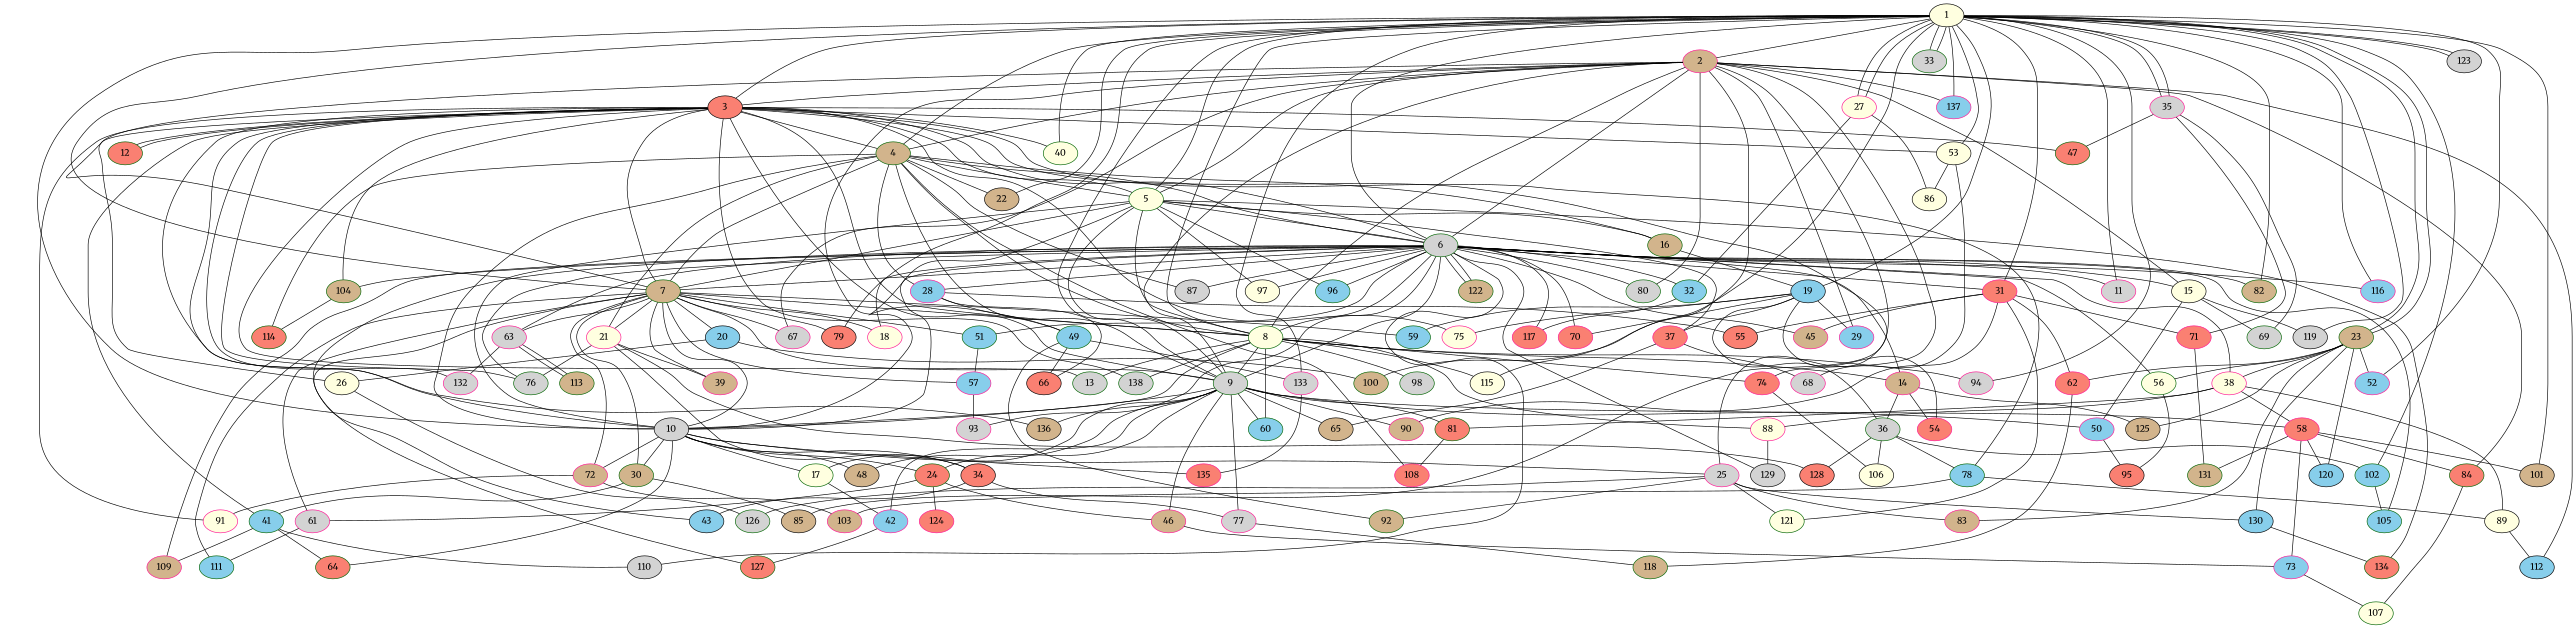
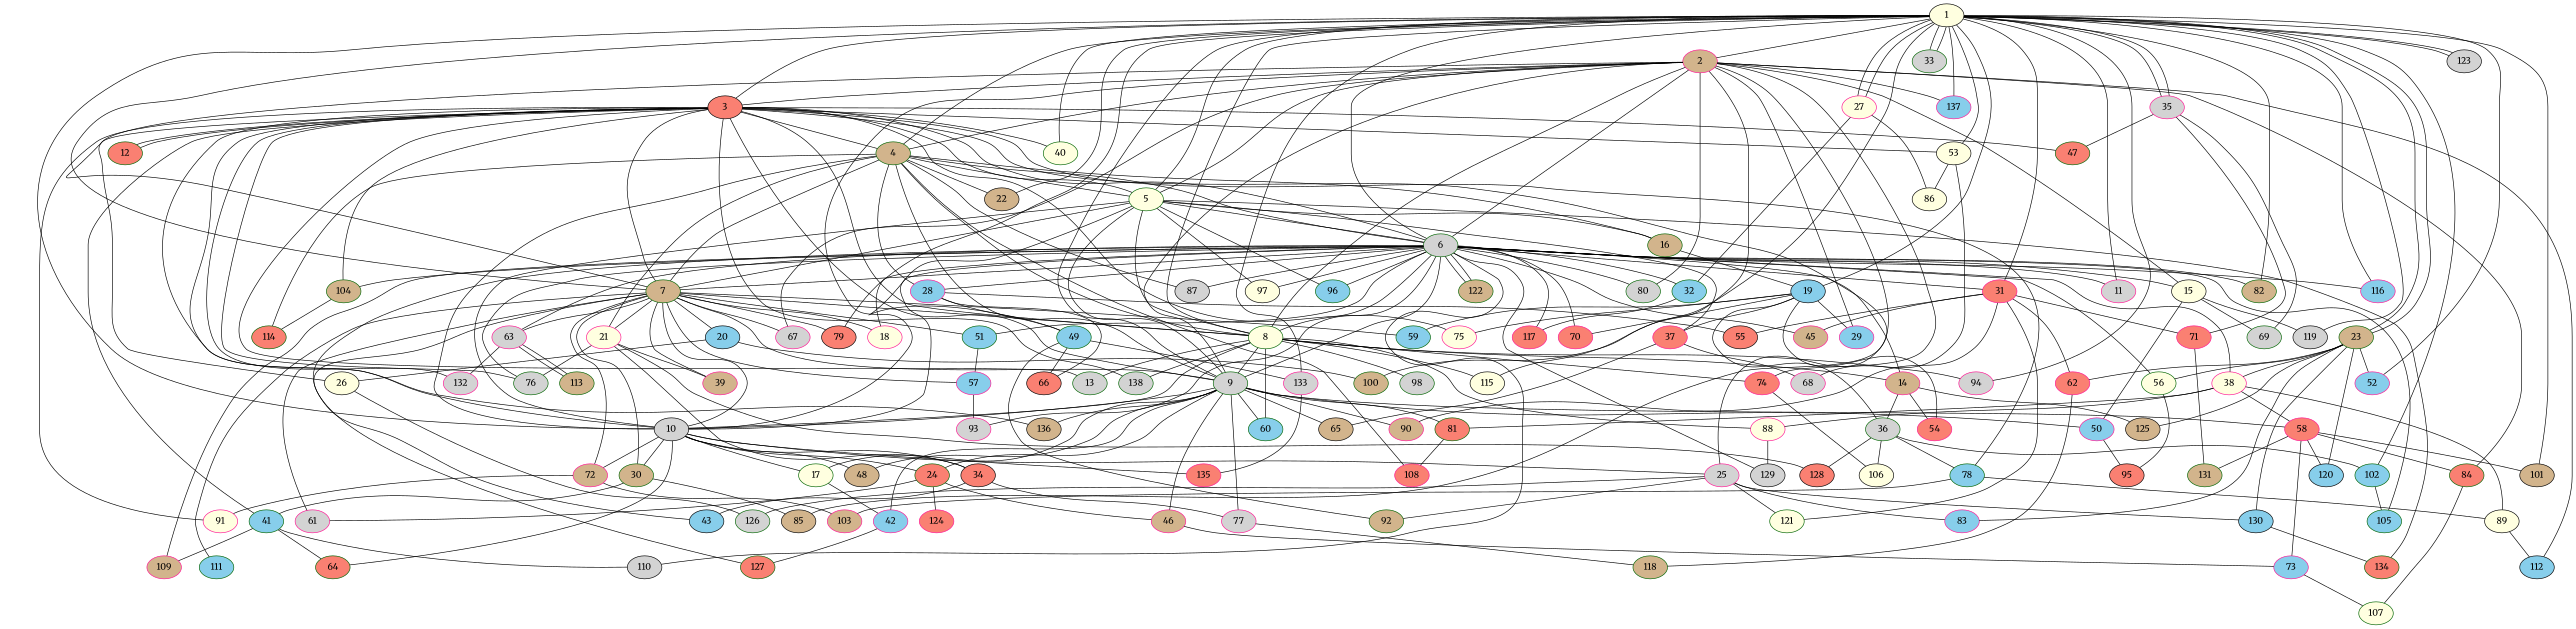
  graph {
    fontname=Merriweather
    node [color=darkgreen fillcolor=tan fontname=Merriweather style=filled]
    edge [fontname=Merriweather]
    1 [color=black fillcolor=lightyellow]
    2 [color=deeppink]
    3 [color=black fillcolor=salmon]
    4
    5 [fillcolor=lightyellow]
    6 [fillcolor=lightgrey]
    7
    8 [fillcolor=lightyellow]
    9 [fillcolor=lightgrey]
    10 [color=black fillcolor=lightgrey]
    11 [color=deeppink fillcolor=lightgrey]
    19 [color=black fillcolor=skyblue]
    22 [color=black]
    23
    27 [color=deeppink fillcolor=lightyellow]
    31 [color=deeppink fillcolor=salmon]
    33 [fillcolor=lightgrey]
    35 [color=deeppink fillcolor=lightgrey]
    40 [fillcolor=lightyellow]
    52 [color=deeppink fillcolor=skyblue]
    53 [color=black fillcolor=lightyellow]
    79 [color=black fillcolor=salmon]
    82
    94 [color=deeppink fillcolor=lightgrey]
    100
    101 [color=black]
    102 [fillcolor=skyblue]
    116 [color=deeppink fillcolor=skyblue]
    119 [color=black fillcolor=lightgrey]
    123 [color=black fillcolor=lightgrey]
    133 [color=deeppink fillcolor=lightgrey]
    137 [color=deeppink fillcolor=skyblue]
    15 [color=black fillcolor=lightyellow]
    29 [color=deeppink fillcolor=skyblue]
    67 [color=deeppink fillcolor=lightgrey]
    74 [color=deeppink fillcolor=salmon]
    80 [fillcolor=lightgrey]
    84 [fillcolor=salmon]
    85 [color=black]
    112 [color=black fillcolor=skyblue]
    115 [color=black fillcolor=lightyellow]
    12 [fillcolor=salmon]
    13 [fillcolor=lightgrey]
    25 [color=deeppink fillcolor=lightgrey]
    26 [color=black fillcolor=lightyellow]
    41 [fillcolor=skyblue]
    47 [fillcolor=salmon]
    75 [color=deeppink fillcolor=lightyellow]
    76 [fillcolor=lightgrey]
    78 [fillcolor=skyblue]
    91 [color=deeppink fillcolor=lightyellow]
    104
    132 [color=deeppink fillcolor=lightgrey]
    136 [color=black]
    138 [fillcolor=lightgrey]
    16
    21 [color=deeppink fillcolor=lightyellow]
    28 [color=deeppink fillcolor=skyblue]
    87 [color=black fillcolor=lightgrey]
    108 [color=deeppink fillcolor=salmon]
    114 [fillcolor=salmon]
    37 [color=deeppink fillcolor=salmon]
    49 [fillcolor=skyblue]
    96 [fillcolor=skyblue]
    97 [color=black fillcolor=lightyellow]
    134 [fillcolor=salmon]
    14 [color=deeppink]
    18 [color=deeppink fillcolor=lightyellow]
    32 [fillcolor=skyblue]
    38 [color=deeppink fillcolor=lightyellow]
    43 [color=black fillcolor=skyblue]
    45 [color=deeppink]
    51 [fillcolor=skyblue]
    56 [fillcolor=lightyellow]
    63 [color=deeppink fillcolor=lightgrey]
    70 [color=deeppink fillcolor=salmon]
    93 [color=deeppink fillcolor=lightgrey]
    105 [fillcolor=skyblue]
    109 [color=deeppink]
    110 [color=black fillcolor=lightgrey]
    117 [color=deeppink fillcolor=salmon]
    122
    129 [color=black fillcolor=lightgrey]
    20 [color=black fillcolor=skyblue]
    30
    39 [color=deeppink]
    57 [color=deeppink fillcolor=skyblue]
    59 [fillcolor=skyblue]
    61 [color=deeppink fillcolor=lightgrey]
    72 [color=deeppink]
    111 [fillcolor=skyblue]
    127 [fillcolor=salmon]
    60 [fillcolor=skyblue]
    88 [color=deeppink fillcolor=lightyellow]
    98 [fillcolor=lightgrey]
    17 [fillcolor=lightyellow]
    24 [fillcolor=salmon]
    42 [color=deeppink fillcolor=skyblue]
    46 [color=deeppink]
    48 [color=black]
    50 [color=deeppink fillcolor=skyblue]
    58 [color=deeppink fillcolor=salmon]
    65 [color=black]
    77 [color=deeppink fillcolor=lightgrey]
    81 [fillcolor=salmon]
    90 [color=deeppink]
    34 [color=black fillcolor=salmon]
    64 [fillcolor=salmon]
    135 [color=deeppink fillcolor=salmon]
    36 [fillcolor=lightgrey]
    54 [color=deeppink fillcolor=salmon]
    125 [color=black]
    62 [color=deeppink fillcolor=salmon]
-   83 [color=deeppink]
+   83 [color=deeppink fillcolor=skyblue]
    120 [color=black fillcolor=skyblue]
    130 [color=black fillcolor=skyblue]
    86 [color=black fillcolor=lightyellow]
    121 [fillcolor=lightyellow]
    55 [color=black fillcolor=salmon]
    71 [color=deeppink fillcolor=salmon]
    69 [fillcolor=lightgrey]
    68 [color=deeppink fillcolor=lightgrey]
    106 [color=black fillcolor=lightyellow]
    107 [fillcolor=lightyellow]
    92
    126 [fillcolor=lightgrey]
    89 [color=black fillcolor=lightyellow]
    103 [color=deeppink]
    128 [color=black fillcolor=salmon]
    66 [color=black fillcolor=salmon]
    95 [color=black fillcolor=salmon]
    113
    124 [color=deeppink fillcolor=salmon]
    73 [color=deeppink fillcolor=skyblue]
    131
    118
    1 -- 2
    1 -- 3
    1 -- 4
    1 -- 5
    1 -- 6
    1 -- 7
    1 -- 8
    1 -- 9
    1 -- 10
    1 -- 11
    1 -- 19
    1 -- 22
    1 -- 23
    1 -- 23
    1 -- 27
    1 -- 27
    1 -- 31
    1 -- 33
    1 -- 33
    1 -- 35
    1 -- 35
    1 -- 40
    1 -- 52
    1 -- 53
    1 -- 79
    1 -- 82
    1 -- 94
    1 -- 100
    1 -- 101
    1 -- 102
    1 -- 116
    1 -- 119
    1 -- 123
    1 -- 123
    1 -- 133
    1 -- 137
    2 -- 3
    2 -- 4
    2 -- 5
    2 -- 6
    2 -- 7
    2 -- 8
    2 -- 9
    2 -- 10
    2 -- 137
    2 -- 15
    2 -- 29
    2 -- 67
    2 -- 74
    2 -- 80
    2 -- 84
    2 -- 85
    2 -- 112
    2 -- 115
    3 -- 4
    3 -- 5
    3 -- 6
    3 -- 7
    3 -- 8
    3 -- 9
    3 -- 10
    3 -- 40
    3 -- 53
    3 -- 12
    3 -- 12
    3 -- 13
    3 -- 25
    3 -- 26
    3 -- 41
    3 -- 47
    3 -- 75
    3 -- 76
    3 -- 78
    3 -- 91
    3 -- 104
    3 -- 132
    3 -- 136
    3 -- 138
    4 -- 5
    4 -- 6
    4 -- 7
    4 -- 8
    4 -- 9
    4 -- 10
    4 -- 22
    4 -- 16
    4 -- 21
    4 -- 28
    4 -- 87
    4 -- 108
    4 -- 114
    5 -- 6
    5 -- 7
    5 -- 8
    5 -- 9
    5 -- 10
    5 -- 16
    5 -- 37
    5 -- 49
    5 -- 96
    5 -- 97
    5 -- 134
    6 -- 7
    6 -- 8
    6 -- 9
    6 -- 10
    6 -- 11
    6 -- 31
    6 -- 82
    6 -- 116
    6 -- 15
    6 -- 80
    6 -- 76
    6 -- 104
    6 -- 28
    6 -- 87
    6 -- 96
    6 -- 97
    6 -- 14
    6 -- 18
    6 -- 32
    6 -- 38
    6 -- 43
    6 -- 45
    6 -- 51
    6 -- 56
    6 -- 63
    6 -- 70
    6 -- 93
    6 -- 105
    6 -- 109
    6 -- 110
    6 -- 117
    6 -- 122
    6 -- 122
    6 -- 129
    7 -- 8
    7 -- 9
    7 -- 10
    7 -- 79
    7 -- 67
    7 -- 21
    7 -- 18
    7 -- 51
    7 -- 63
    7 -- 20
    7 -- 30
    7 -- 39
    7 -- 57
    7 -- 59
    7 -- 61
    7 -- 72
    7 -- 111
    7 -- 127
    8 -- 9
    8 -- 10
    8 -- 94
    8 -- 74
    8 -- 115
    8 -- 13
    8 -- 138
    8 -- 14
    8 -- 60
    8 -- 88
    8 -- 98
    9 -- 10
    9 -- 136
    9 -- 60
    9 -- 17
    9 -- 24
    9 -- 42
    9 -- 46
    9 -- 48
    9 -- 50
    9 -- 58
    9 -- 65
    9 -- 77
    9 -- 81
    9 -- 90
    10 -- 25
    10 -- 30
    10 -- 72
    10 -- 17
    10 -- 24
    10 -- 48
    10 -- 34
    10 -- 64
    10 -- 135
    19 -- 29
    19 -- 75
    19 -- 37
    19 -- 70
    19 -- 59
    19 -- 36
    19 -- 54
    23 -- 52
    23 -- 38
    23 -- 56
    23 -- 125
    23 -- 62
    23 -- 83
    23 -- 120
    23 -- 130
    27 -- 32
    27 -- 86
    31 -- 45
    31 -- 90
    31 -- 62
    31 -- 121
    31 -- 55
    31 -- 71
    35 -- 47
    35 -- 71
    35 -- 69
    53 -- 86
    53 -- 68
    102 -- 105
    133 -- 135
    15 -- 119
    15 -- 50
    15 -- 69
    74 -- 106
    84 -- 107
    25 -- 83
    25 -- 130
    25 -- 121
    25 -- 92
    25 -- 126
    26 -- 126
    41 -- 109
    41 -- 110
    41 -- 64
    78 -- 89
    78 -- 103
    104 -- 114
    16 -- 19
    21 -- 76
    21 -- 39
    21 -- 34
    21 -- 128
    28 -- 49
    28 -- 55
    28 -- 66
    37 -- 65
    37 -- 68
    49 -- 133
    49 -- 92
    49 -- 66
    14 -- 36
    14 -- 54
    14 -- 125
    32 -- 117
    38 -- 88
    38 -- 58
    38 -- 81
    38 -- 89
    51 -- 57
    56 -- 95
    63 -- 132
    63 -- 113
    63 -- 113
    20 -- 100
    20 -- 26
    30 -- 85
    30 -- 41
    57 -- 93
-   61 -- 111
    72 -- 91
    72 -- 103
    88 -- 129
    17 -- 42
    24 -- 61
    24 -- 46
    24 -- 124
    42 -- 127
    46 -- 73
    50 -- 95
    58 -- 101
    58 -- 84
    58 -- 120
    58 -- 73
    58 -- 131
    77 -- 118
    81 -- 108
    34 -- 43
    34 -- 77
    36 -- 102
    36 -- 78
    36 -- 106
    36 -- 128
    62 -- 118
    130 -- 134
    71 -- 131
    89 -- 112
    73 -- 107
  }
